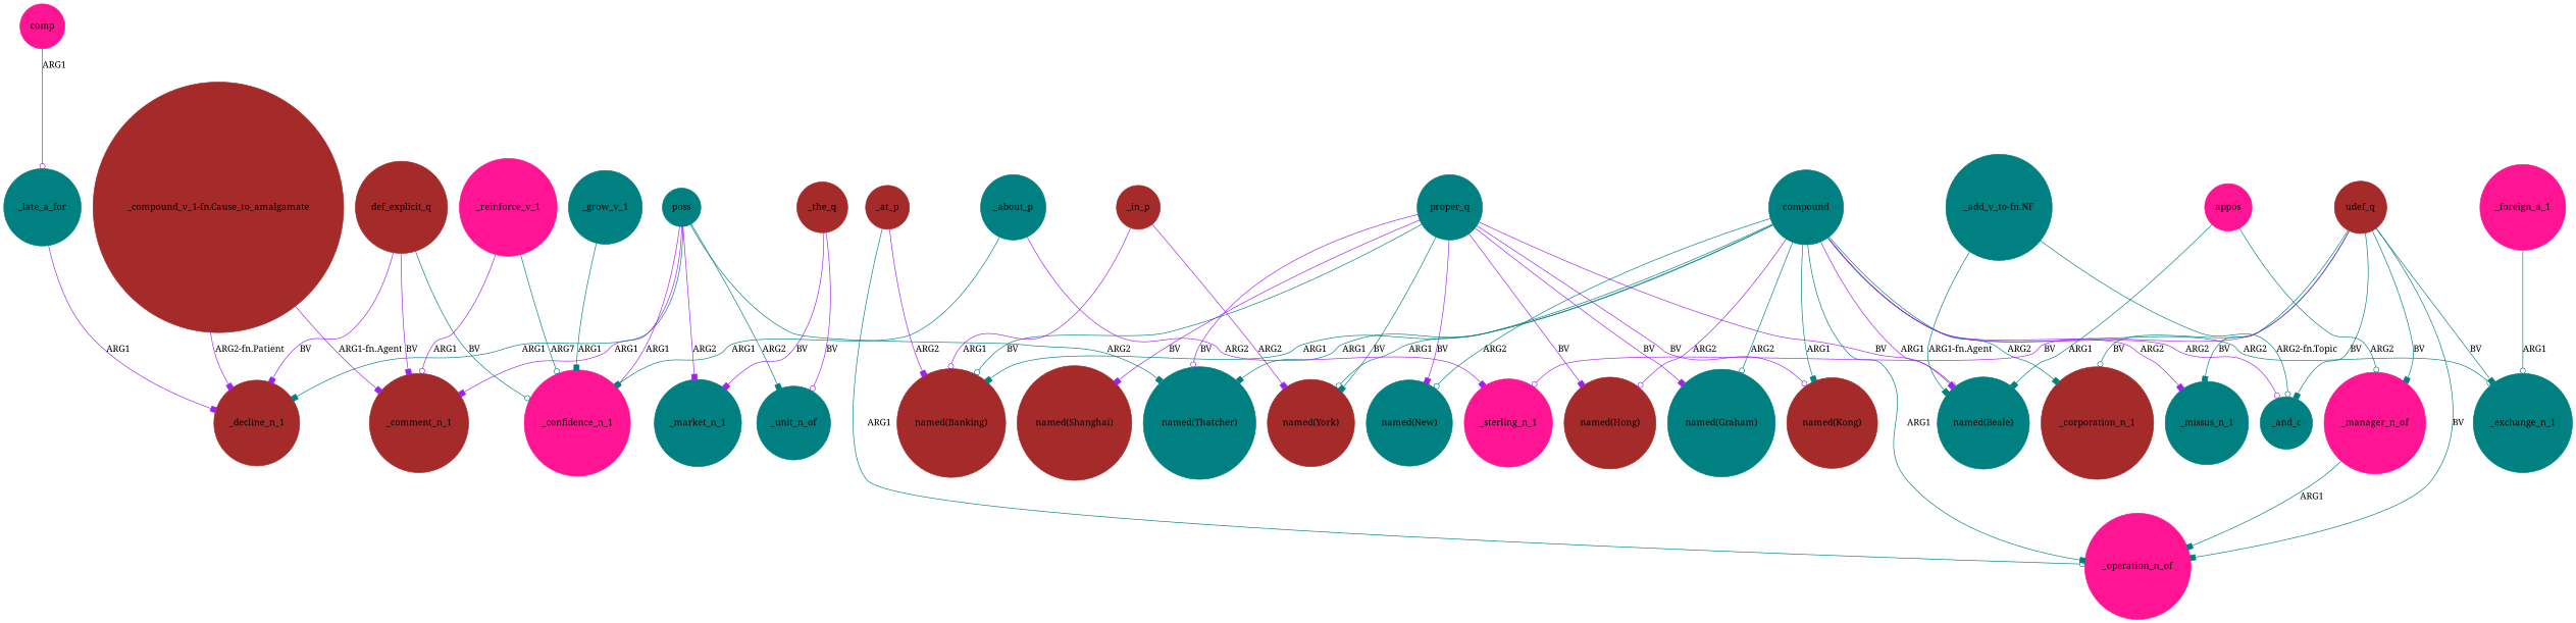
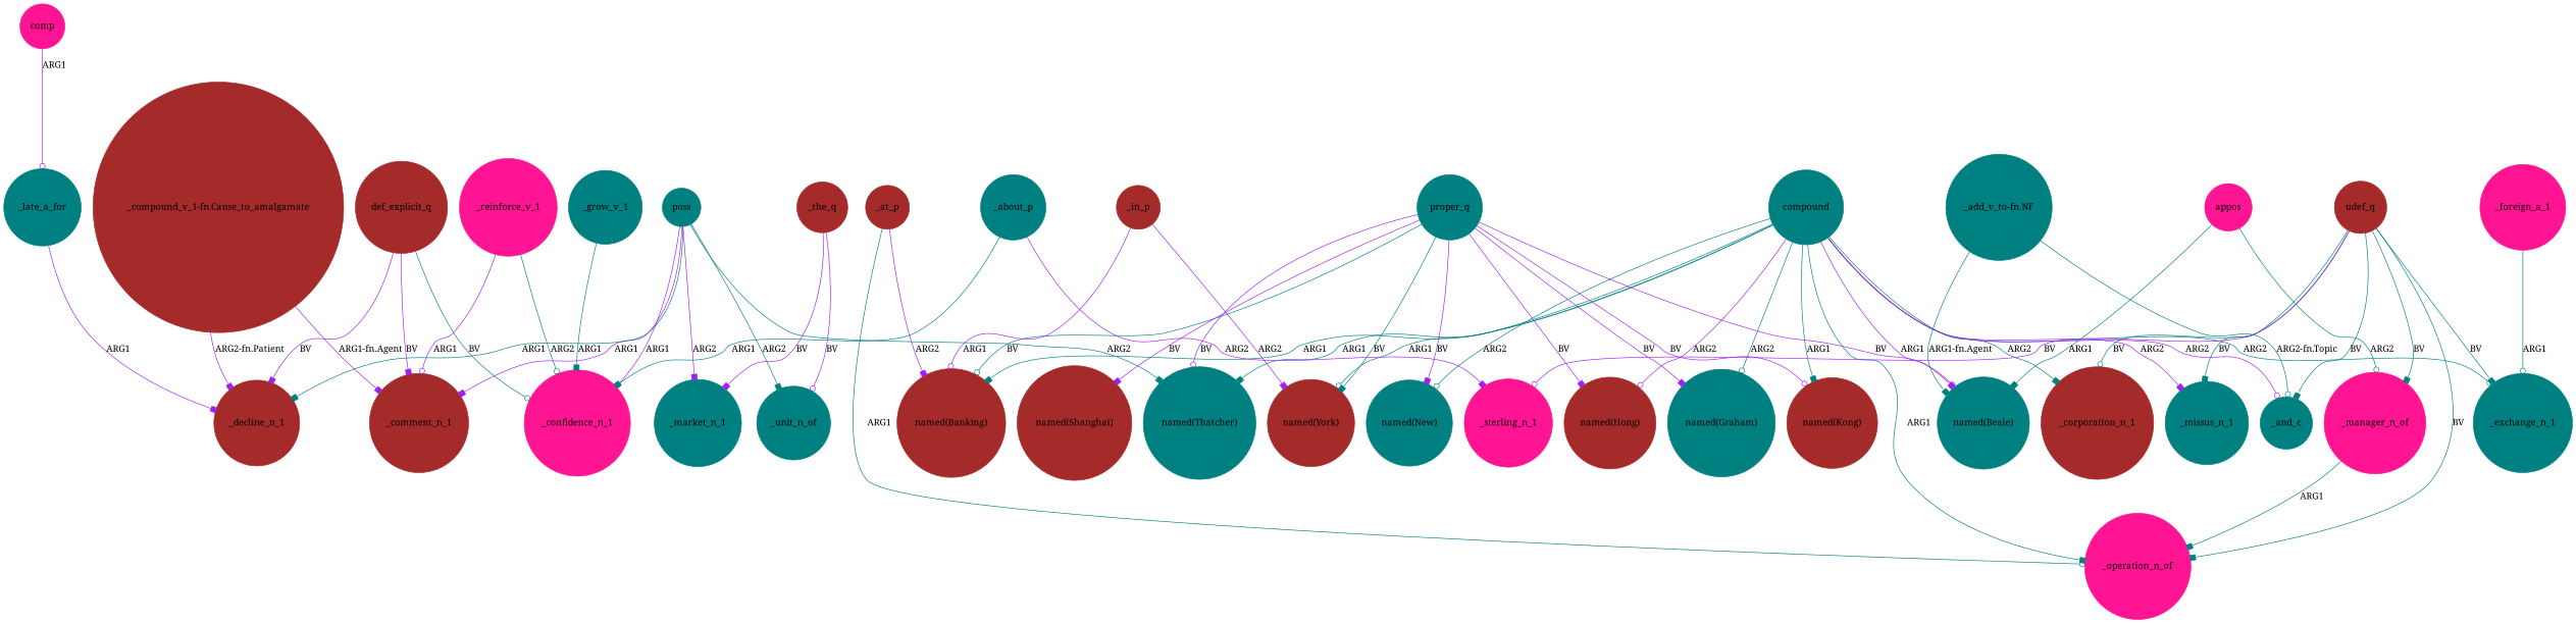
  digraph {
    fontname="Noto Serif"
    node [color=teal fontname="Noto Serif" shape=circle style=filled]
    edge [arrowhead=box color=teal fontname="Noto Serif"]
    _comment_n_1 [color=brown]
    poss
    _decline_n_1 [color=brown]
    _confidence_n_1 [color=deeppink]
    _unit_n_of
    "named(Thatcher)"
    _market_n_1
    compound
    _operation_n_of [color=deeppink]
    "named(Graham)"
    "named(New)"
    "named(Banking)" [color=brown]
    _exchange_n_1
    _corporation_n_1 [color=brown]
    _missus_n_1
    "named(Hong)" [color=brown]
    "named(Beale)"
    _and_c
    "named(York)" [color=brown]
    "named(Kong)" [color=brown]
    comp [color=deeppink]
    _late_a_for
    _at_p [color=brown]
    proper_q
    "named(Shanghai)" [color=brown]
    "_compound_v_1-fn.Cause_to_amalgamate" [color=brown]
    _foreign_a_1 [color=deeppink]
    _grow_v_1
    "_add_v_to-fn.NF"
    def_explicit_q [color=brown]
    udef_q [color=brown]
    _sterling_n_1 [color=deeppink]
    _manager_n_of [color=deeppink]
    _in_p [color=brown]
    _about_p
    _reinforce_v_1 [color=deeppink]
    appos [color=deeppink]
    _the_q [color=brown]
    poss -> _comment_n_1 [color=purple label=ARG1]
    poss -> _decline_n_1 [label=ARG1]
    poss -> _confidence_n_1 [arrowhead=odot color=purple label=ARG1]
    poss -> _unit_n_of [label=ARG2]
    poss -> "named(Thatcher)" [label=ARG2]
    poss -> _market_n_1 [color=purple label=ARG2]
    compound -> "named(Thatcher)" [label=ARG1]
    compound -> _operation_n_of [label=ARG1]
    compound -> "named(Graham)" [arrowhead=odot label=ARG2]
    compound -> "named(New)" [arrowhead=odot label=ARG2]
    compound -> "named(Banking)" [label=ARG1]
    compound -> _exchange_n_1 [arrowhead=odot label=ARG2]
    compound -> _corporation_n_1 [label=ARG2]
    compound -> _missus_n_1 [color=purple label=ARG2]
    compound -> "named(Hong)" [arrowhead=odot color=purple label=ARG2]
    compound -> "named(Beale)" [color=purple label=ARG1]
    compound -> _and_c [arrowhead=odot color=purple label=ARG2]
    compound -> "named(York)" [arrowhead=odot label=ARG1]
    compound -> "named(Kong)" [label=ARG1]
    comp -> _late_a_for [arrowhead=odot color=purple label=ARG1]
    _late_a_for -> _decline_n_1 [color=purple label=ARG1]
    _at_p -> _operation_n_of [arrowhead=odot label=ARG1]
    _at_p -> "named(Banking)" [color=purple label=ARG2]
    proper_q -> "named(Thatcher)" [arrowhead=odot color=purple label=BV]
    proper_q -> "named(Graham)" [color=purple label=BV]
    proper_q -> "named(New)" [color=purple label=BV]
    proper_q -> "named(Banking)" [arrowhead=odot label=BV]
    proper_q -> "named(Hong)" [color=purple label=BV]
    proper_q -> "named(Beale)" [arrowhead=odot color=purple label=BV]
    proper_q -> "named(York)" [label=BV]
    proper_q -> "named(Kong)" [arrowhead=odot color=purple label=BV]
    proper_q -> "named(Shanghai)" [color=purple label=BV]
    "_compound_v_1-fn.Cause_to_amalgamate" -> _comment_n_1 [color=purple label="ARG1-fn.Agent"]
    "_compound_v_1-fn.Cause_to_amalgamate" -> _decline_n_1 [color=purple label="ARG2-fn.Patient"]
    _foreign_a_1 -> _exchange_n_1 [arrowhead=odot label=ARG1]
    _grow_v_1 -> _confidence_n_1 [label=ARG1]
    "_add_v_to-fn.NF" -> "named(Beale)" [label="ARG1-fn.Agent"]
    "_add_v_to-fn.NF" -> _and_c [arrowhead=odot label="ARG2-fn.Topic"]
    def_explicit_q -> _comment_n_1 [color=purple label=BV]
    def_explicit_q -> _decline_n_1 [color=purple label=BV]
    def_explicit_q -> _confidence_n_1 [arrowhead=odot label=BV]
    udef_q -> _operation_n_of [label=BV]
    udef_q -> _exchange_n_1 [label=BV]
    udef_q -> _corporation_n_1 [arrowhead=odot label=BV]
    udef_q -> _missus_n_1 [label=BV]
    udef_q -> _and_c [label=BV]
    udef_q -> _sterling_n_1 [arrowhead=odot color=purple label=BV]
    udef_q -> _manager_n_of [label=BV]
    _manager_n_of -> _operation_n_of [label=ARG1]
    _in_p -> "named(Banking)" [arrowhead=odot color=purple label=ARG1]
    _in_p -> "named(York)" [color=purple label=ARG2]
    _about_p -> _confidence_n_1 [label=ARG1]
    _about_p -> _sterling_n_1 [color=purple label=ARG2]
    _reinforce_v_1 -> _comment_n_1 [arrowhead=odot color=purple label=ARG1]
-   _reinforce_v_1 -> _confidence_n_1 [arrowhead=odot label=ARG7]
+   _reinforce_v_1 -> _confidence_n_1 [arrowhead=odot label=ARG2]
    appos -> "named(Beale)" [label=ARG1]
    appos -> _manager_n_of [arrowhead=odot label=ARG2]
    _the_q -> _unit_n_of [arrowhead=odot color=purple label=BV]
    _the_q -> _market_n_1 [color=purple label=BV]
  }
